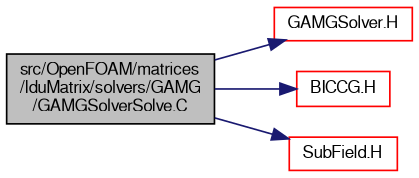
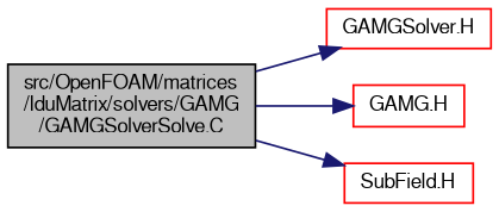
  digraph {
    rankdir=LR
    node [color=red fontname=FreeSans fontsize=10 shape=record]
    edge [color=midnightblue fontname=FreeSans fontsize=10 labelfontname=FreeSans labelfontsize=10 style=solid]
    n1 [color=black fillcolor=grey75 fontcolor=black height=0.2 label="src/OpenFOAM/matrices\l/lduMatrix/solvers/GAMG\l/GAMGSolverSolve.C" style=filled width=0.4]
    n2 [height=0.2 label="GAMGSolver.H" width=0.4]
-   n3 [height=0.2 label="BICCG.H" width=0.4]
+   n3 [height=0.2 label="GAMG.H" width=0.4]
    n4 [height=0.2 label="SubField.H" width=0.4]
    n1 -> n2
    n1 -> n3
    n1 -> n4
  }
